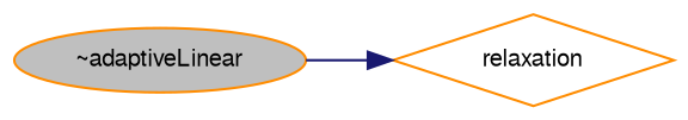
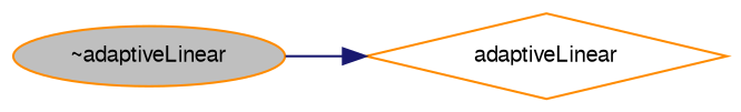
  digraph {
    rankdir=LR
    node [color=darkorange fontname=FreeSans fontsize=10]
    n1 [fillcolor=grey75 fontcolor=black height=0.2 label="~adaptiveLinear" shape=ellipse style=filled width=0.4]
-   n2 [height=0.2 label=relaxation shape=diamond width=0.4]
+   n2 [height=0.2 label=adaptiveLinear shape=diamond width=0.4]
    n1 -> n2 [color=midnightblue fontname=FreeSans fontsize=10 labelfontname=FreeSans labelfontsize=10 style=solid]
  }
